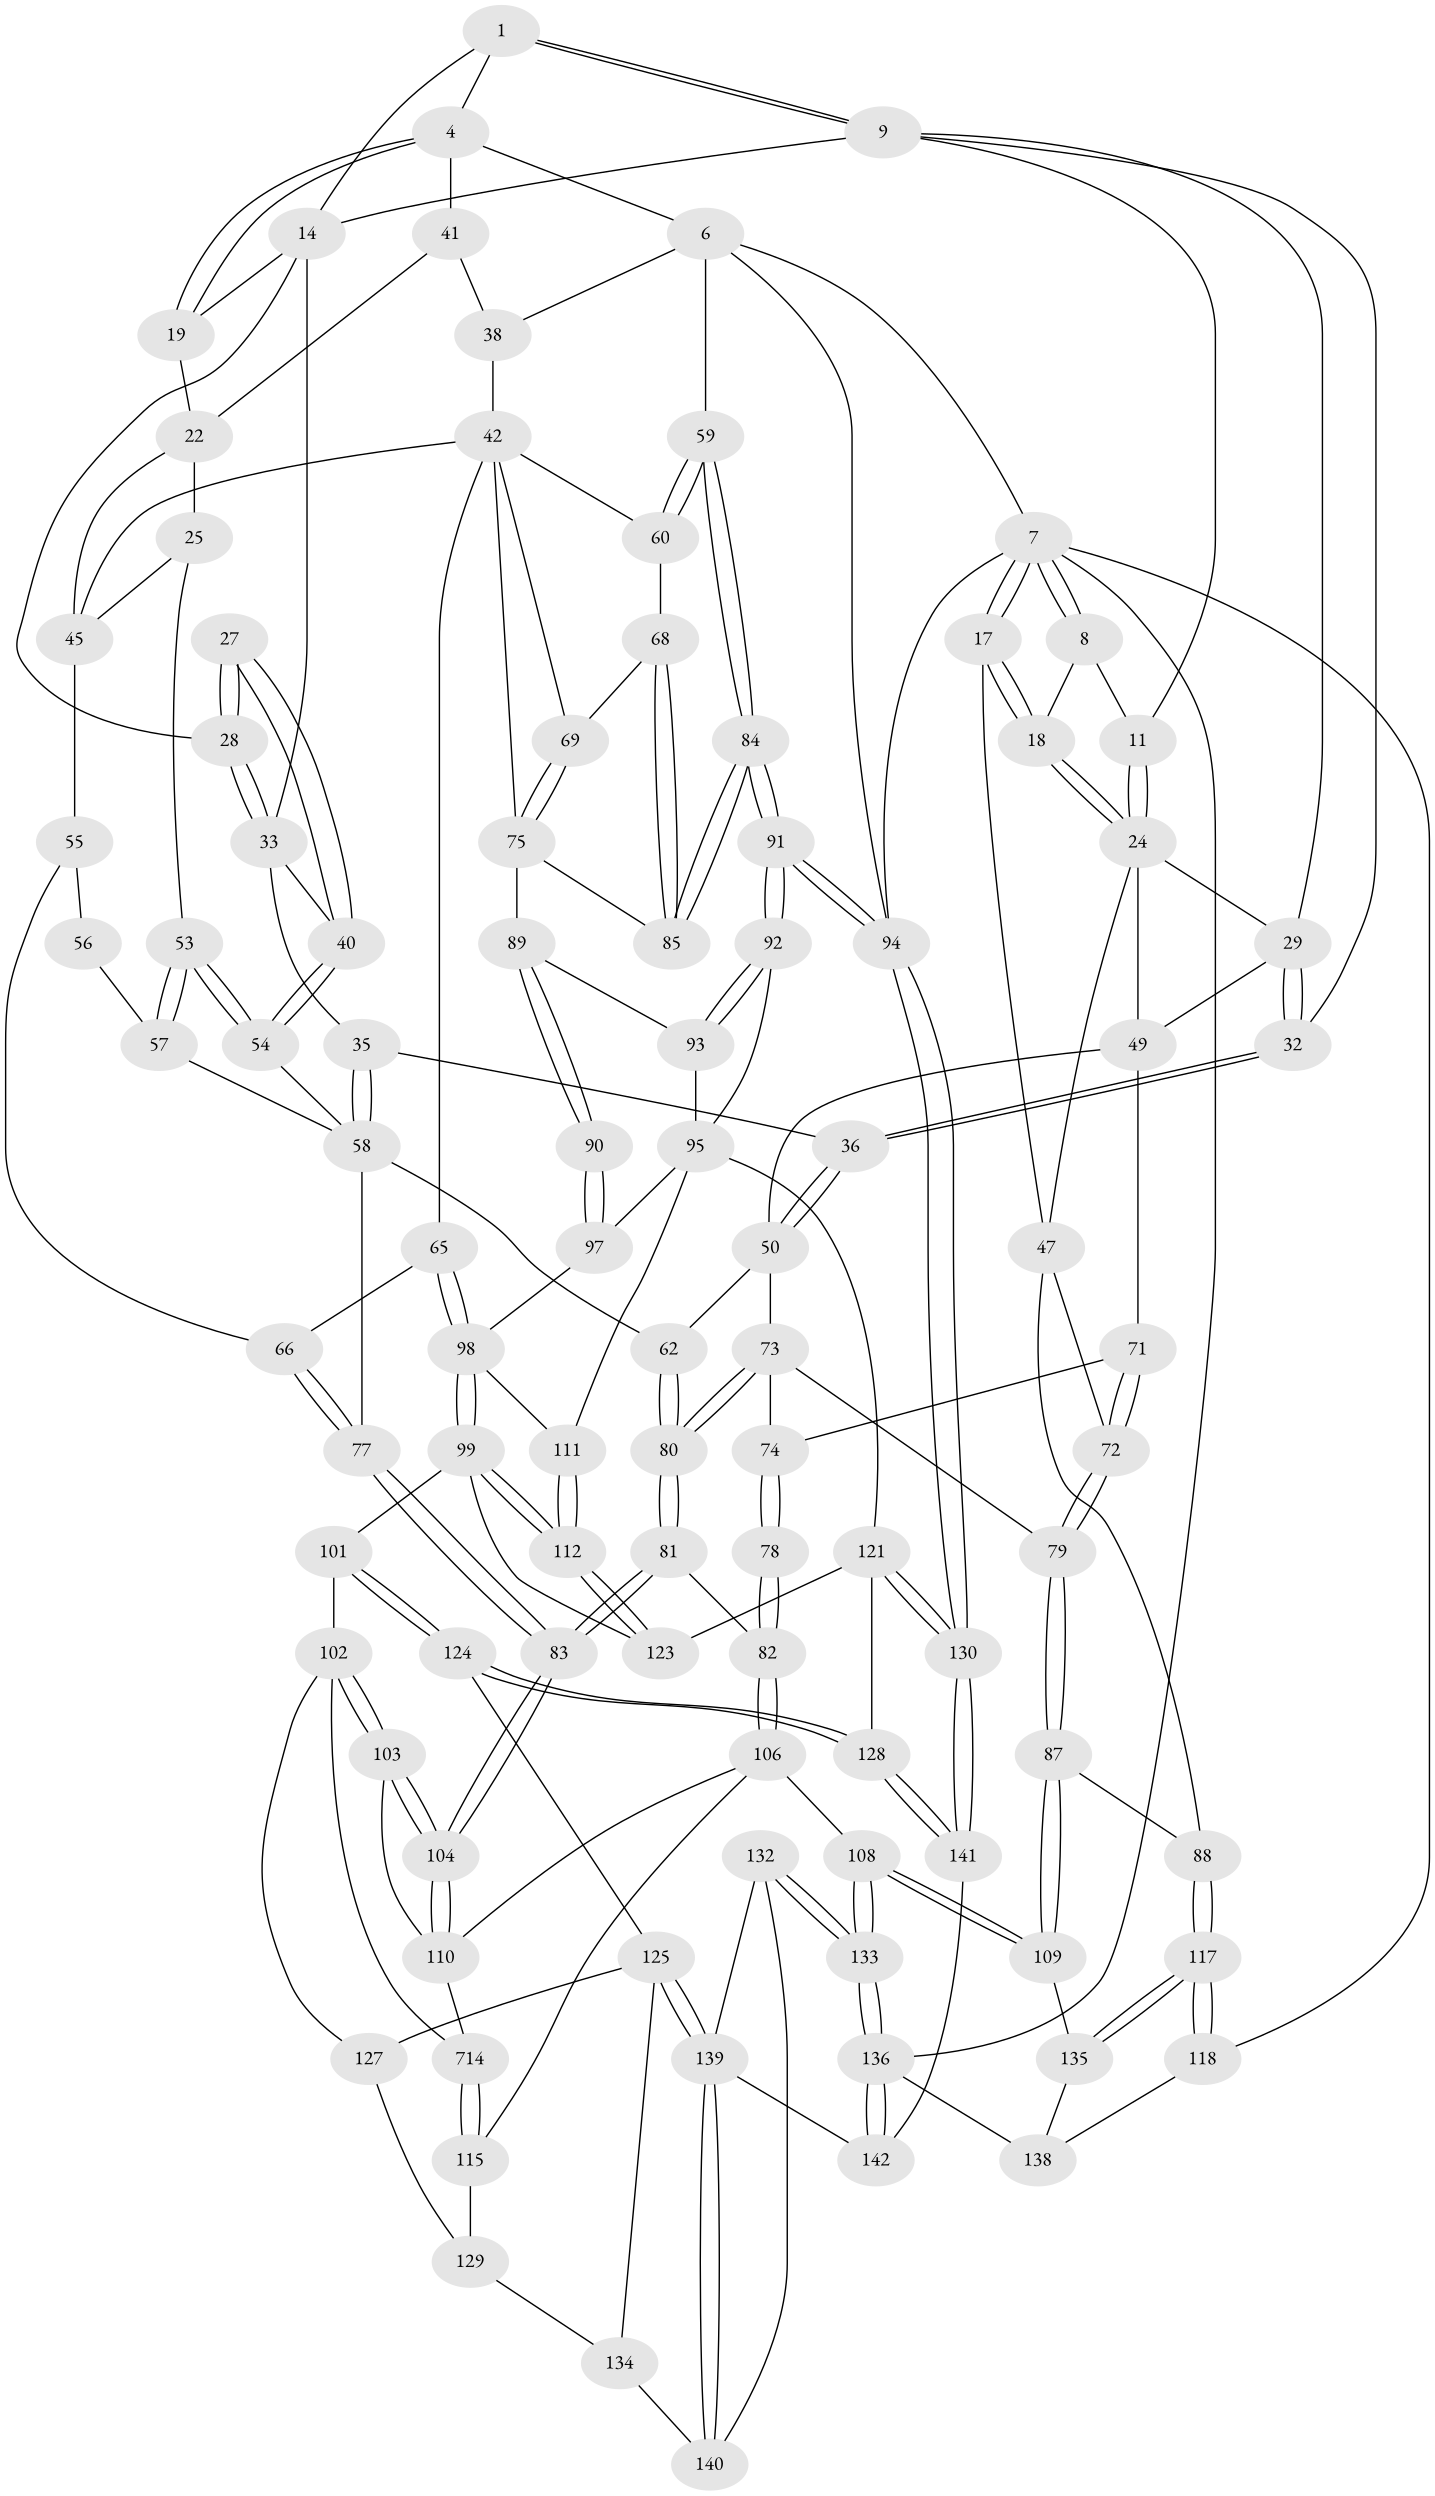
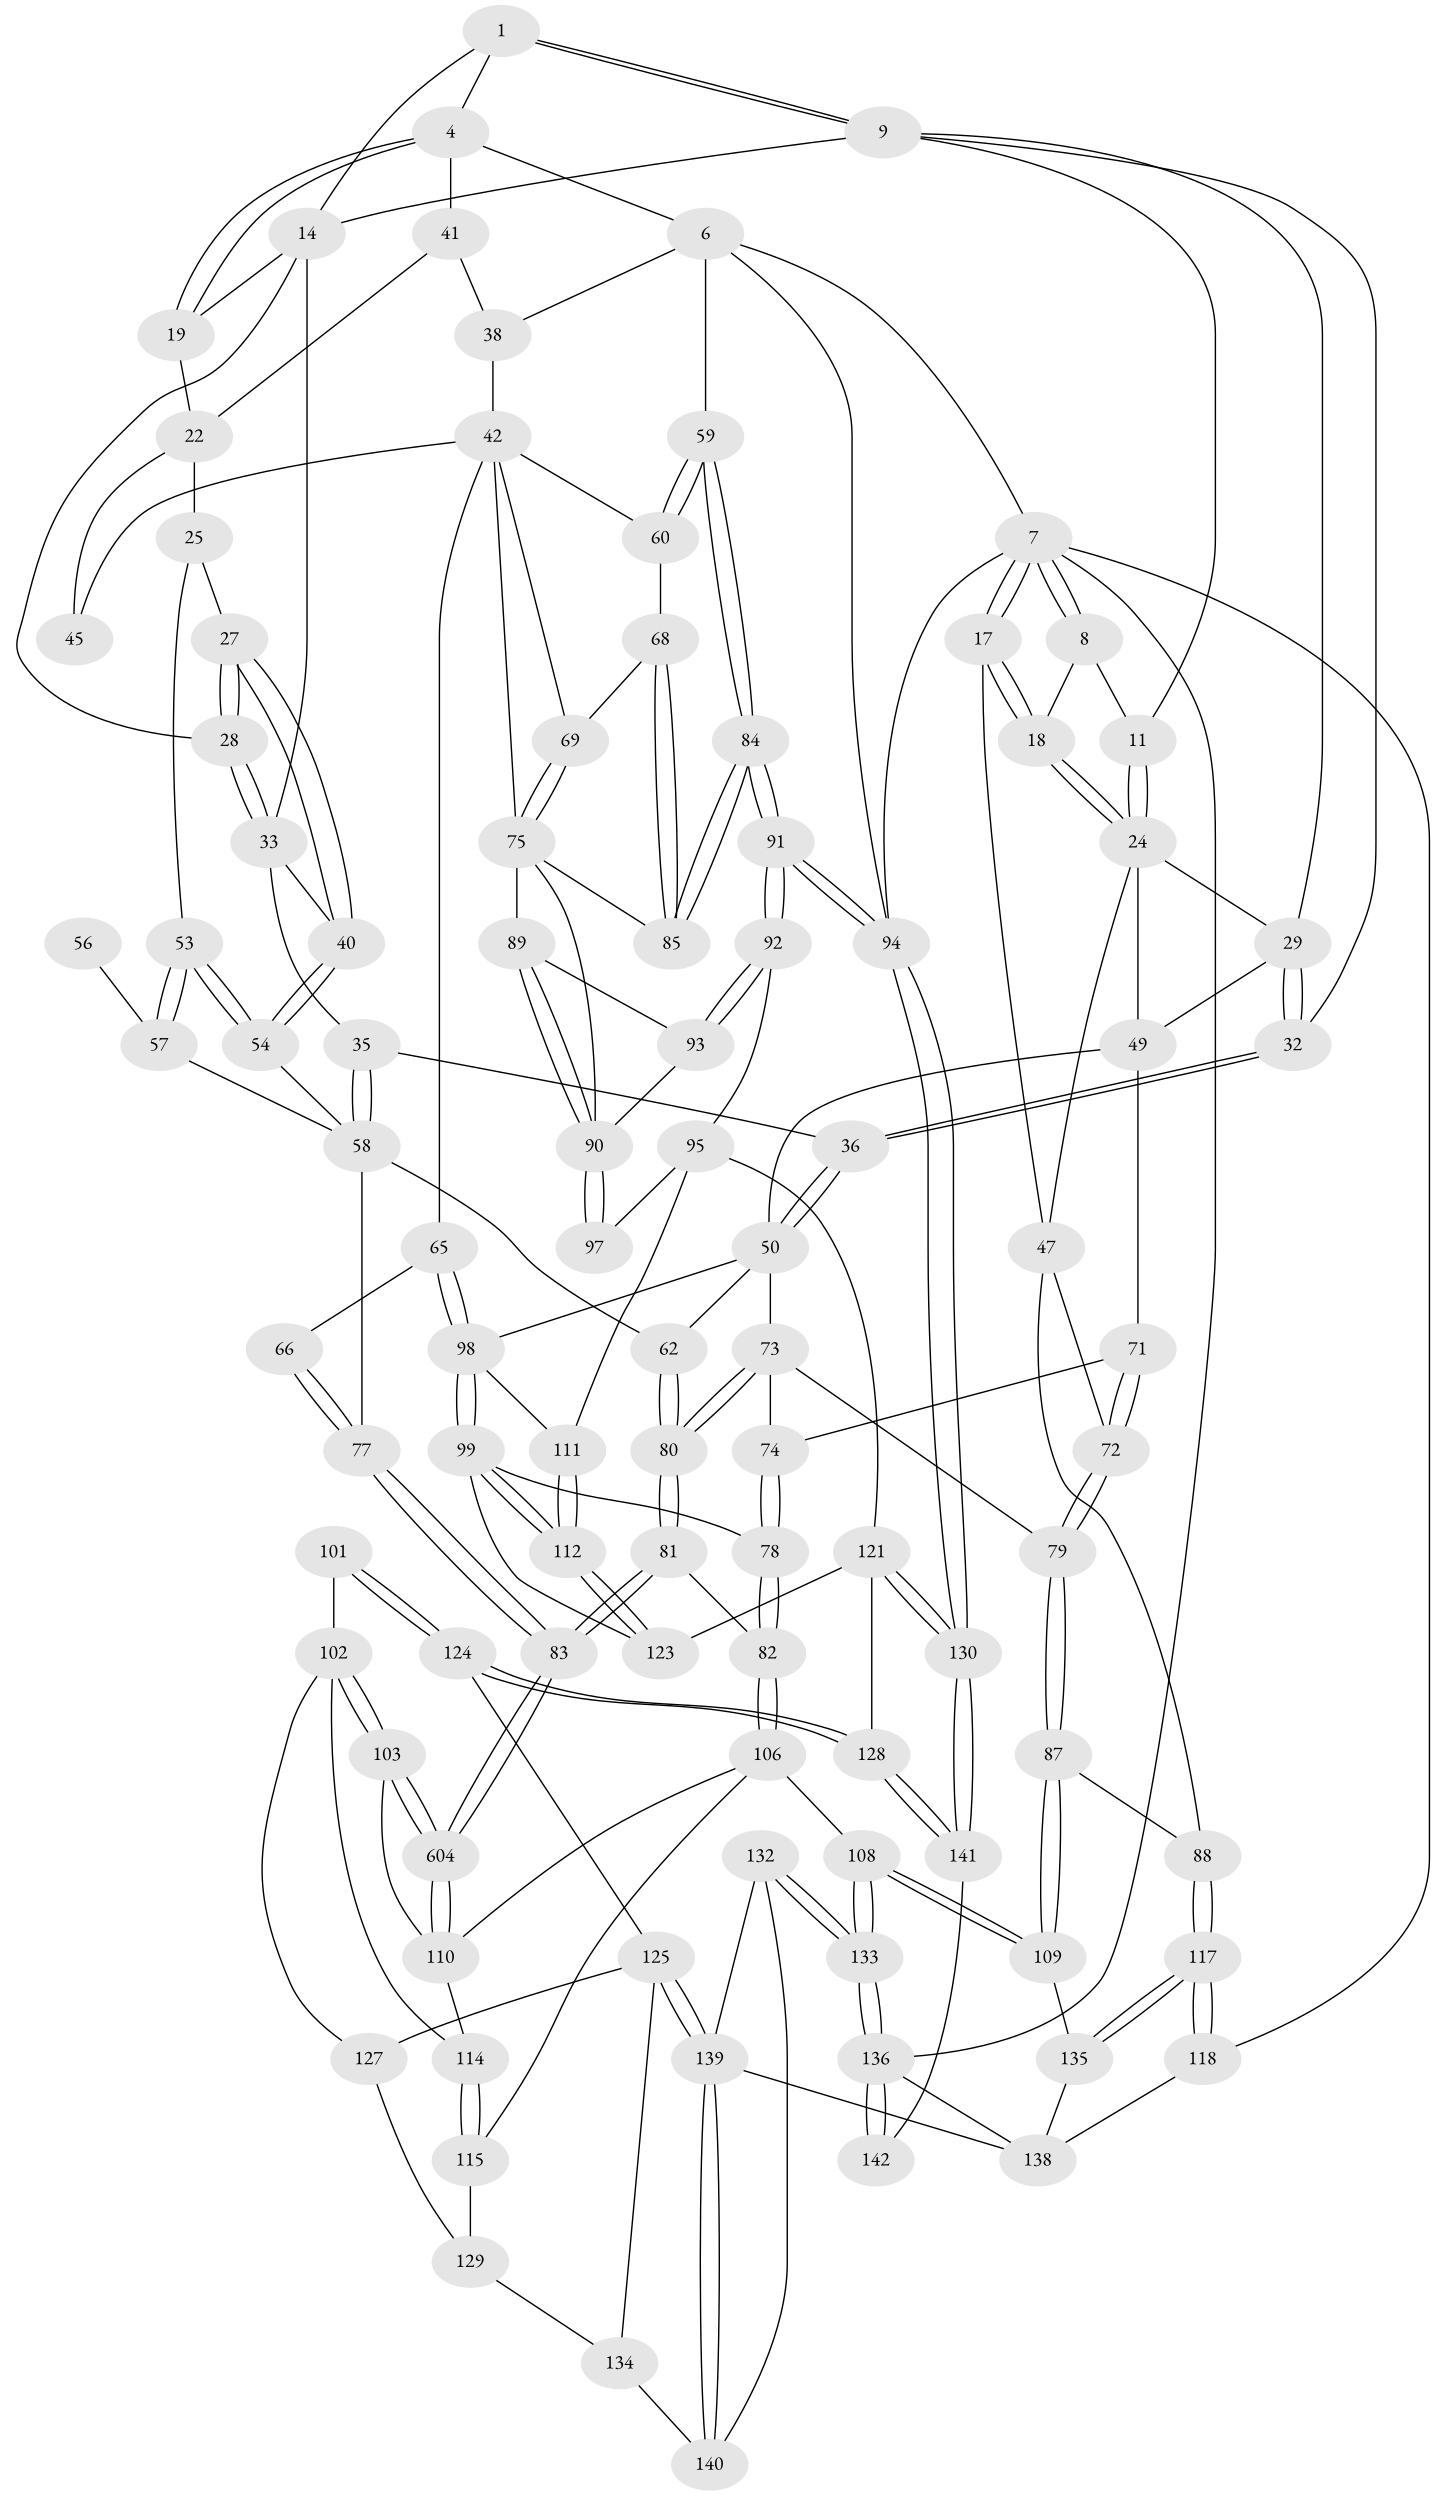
  graph {
    fontname="EB Garamond"
    node [color=gray90 fontname="EB Garamond" style=filled]
    edge [fontname="EB Garamond"]
    1 [super="+2"]
    4 [super="+5"]
    9 [super="+10+16"]
    14 [super="+20+15"]
    6 [super="+37"]
    19
    n7 [label=41]
    11
    29 [super="+30"]
    32
    28
    33 [super="+34"]
    7 [super="+119"]
    38 [super="+39"]
    59
    94
    22 [super="+23+41"]
    8 [super="+12"]
    17
    118
    136 [super="+137"]
    42 [super="+52+43"]
    60
    84
    130
    18
    47 [super="+48"]
    138
    142
    24 [super="+31"]
    49 [super="+51"]
    36
    40
    35
    72
    88
    25 [super="+26"]
    45
    27
    53
-   55 [super="+67"]
    50 [super="+63"]
    71
    54
    57
    58 [super="+61"]
    62
    77
    73
    65
    69
    75 [super="+76+86"]
    68
    66
    98 [super="+105"]
    85
    89
    90
    56
    79
    117
    74
    80
    83
    91
    81
    111
    99 [super="+100"]
    78
    87
    82
    93
    97
-   104
+   104 [label=604]
    106 [super="+107"]
    109
    110 [super="+113"]
    108
    115
    92
    135
    95 [super="+120+96"]
    121 [super="+122"]
    141
    112
    123
    128
    101
    102 [super="+116"]
    124
    103
-   114 [label=714]
+   114
    127
    125 [super="+126"]
    129 [super="+131"]
    133
    134
    139 [super="+143"]
    140
    132 [super="+144"]
    1 -- 4
    1 -- 9
    1 -- 9
    1 -- 14
    4 -- 6
    4 -- 19
    4 -- 19
    4 -- n7
    9 -- 14
    9 -- 11
    9 -- 29
    9 -- 32
    14 -- 19
    14 -- 28
    14 -- 33
    6 -- 7
    6 -- 38
    6 -- 59
    6 -- 94
    19 -- 22
    n7 -- 38
    n7 -- 22
    11 -- 24
    11 -- 24
    29 -- 32
    29 -- 32
    29 -- 49
    32 -- 36
    32 -- 36
    28 -- 33
    28 -- 33
    33 -- 40
    33 -- 35
    7 -- 94
    7 -- 8
    7 -- 8
    7 -- 17
    7 -- 17
    7 -- 118
    7 -- 136
    38 -- 42 [weight=2]
    59 -- 60
    59 -- 60
    59 -- 84
    59 -- 84
    94 -- 130
    94 -- 130
    22 -- 25 [weight=2]
    22 -- 45
    8 -- 11
    8 -- 18
    17 -- 18
    17 -- 18
    17 -- 47
    118 -- 138
    136 -- 138
    136 -- 142
    136 -- 142
    42 -- 60
    42 -- 45
    42 -- 65
    42 -- 69
    42 -- 75
    60 -- 68
    84 -- 85
    84 -- 85
    84 -- 91
    84 -- 91
    130 -- 141
    130 -- 141
    18 -- 24
    18 -- 24
    47 -- 72
    47 -- 88
    24 -- 29
    24 -- 47
    24 -- 49
    49 -- 50
    49 -- 71
    36 -- 50
    36 -- 50
    40 -- 54
    40 -- 54
    35 -- 36
    35 -- 58
    35 -- 58
    72 -- 79
    72 -- 79
    88 -- 117
    88 -- 117
-   25 -- 45
+   25 -- 27
    25 -- 53
-   45 -- 55
    27 -- 28
    27 -- 28
    27 -- 40
    27 -- 40
    53 -- 54
    53 -- 54
    53 -- 57
    53 -- 57
-   55 -- 66
-   55 -- 56 [weight=2]
    50 -- 62
    50 -- 73
    71 -- 72
    71 -- 72
    71 -- 74
    54 -- 58
    57 -- 58
    58 -- 62
    58 -- 77
    62 -- 80
    62 -- 80
    77 -- 83
    77 -- 83
    73 -- 79
    73 -- 74
    73 -- 80
    73 -- 80
    65 -- 66
    65 -- 98
    65 -- 98
    69 -- 75
    69 -- 75
    75 -- 85
    75 -- 89
+   75 -- 90
    68 -- 69
    68 -- 85
    68 -- 85
    66 -- 77
    66 -- 77
    98 -- 111
    98 -- 99
    98 -- 99
    89 -- 90
    89 -- 90
    89 -- 93
    90 -- 97
    90 -- 97
    56 -- 57
    79 -- 87
    79 -- 87
    117 -- 118
    117 -- 118
    117 -- 135
    117 -- 135
    74 -- 78
    74 -- 78
    80 -- 81
    80 -- 81
    83 -- 104
    83 -- 104
    91 -- 94
    91 -- 94
    91 -- 92
    91 -- 92
    81 -- 83
    81 -- 83
    81 -- 82
    111 -- 112
    111 -- 112
    99 -- 112
    99 -- 112
    99 -- 123
-   99 -- 101
+   99 -- 78
    78 -- 82
    78 -- 82
    87 -- 88
    87 -- 109
    87 -- 109
    82 -- 106
    82 -- 106
-   93 -- 95
-   97 -- 98
+   93 -- 90
+   50 -- 98
    104 -- 110
    104 -- 110
    106 -- 110
    106 -- 108
    106 -- 115
    109 -- 135
    110 -- 114
    108 -- 109
    108 -- 109
    108 -- 133
    108 -- 133
    115 -- 129
    92 -- 93
    92 -- 93
    92 -- 95
    135 -- 138
    95 -- 111
    95 -- 97
    95 -- 121
    121 -- 130
    121 -- 130
    121 -- 123
    121 -- 128
    141 -- 142
    112 -- 123
    112 -- 123
    128 -- 141
    128 -- 141
    101 -- 102
    101 -- 124
    101 -- 124
    102 -- 103
    102 -- 103
    102 -- 114
    102 -- 127
    124 -- 128
    124 -- 128
    124 -- 125
    103 -- 104
    103 -- 104
    103 -- 110
    114 -- 115
    114 -- 115
    127 -- 129
    125 -- 127
    125 -- 134
    125 -- 139
    125 -- 139
    129 -- 134
    133 -- 136
    133 -- 136
    134 -- 140
-   139 -- 142
+   139 -- 138
    139 -- 140
    139 -- 140
    132 -- 133
    132 -- 133
    132 -- 139
    132 -- 140
  }
